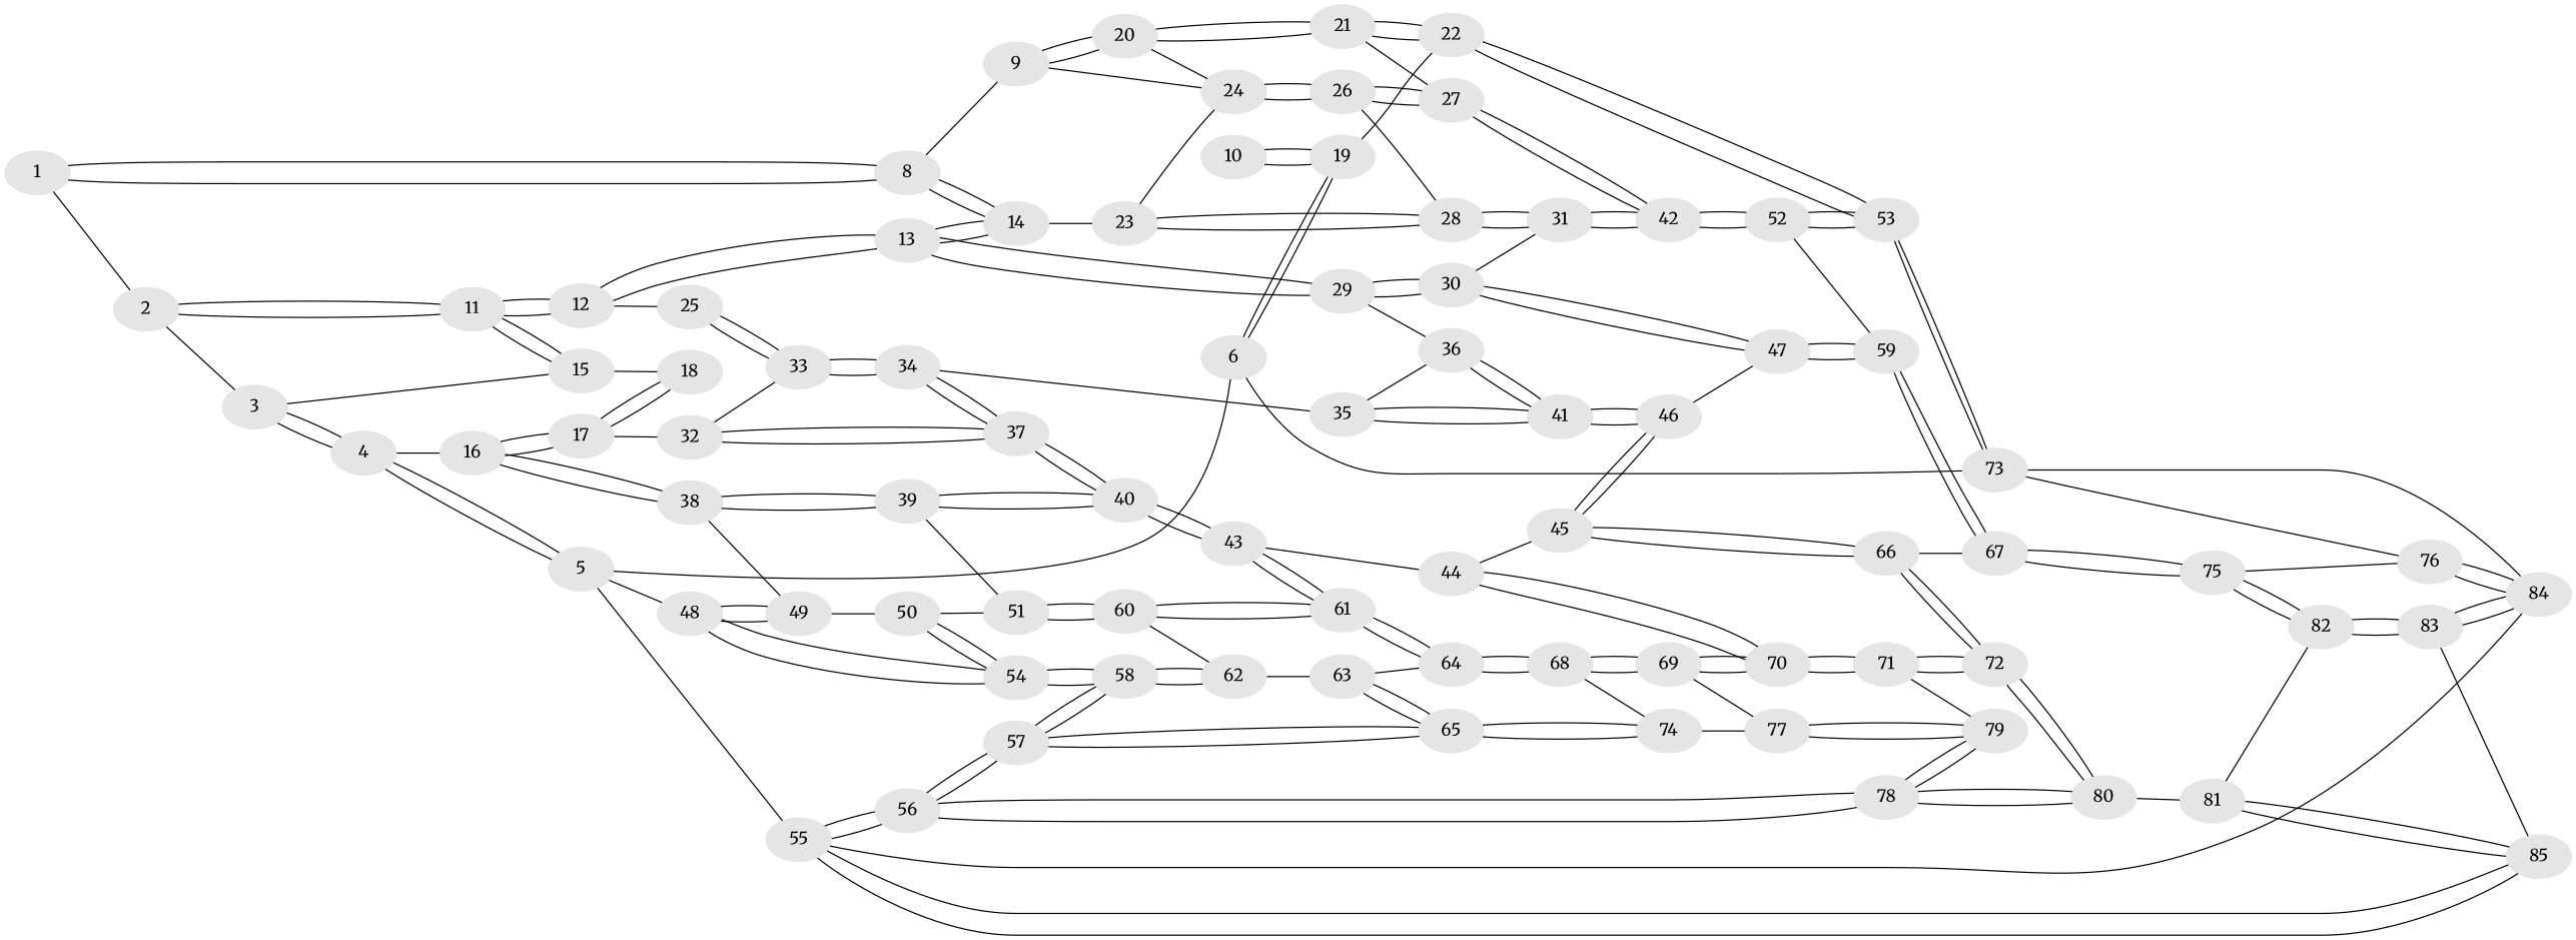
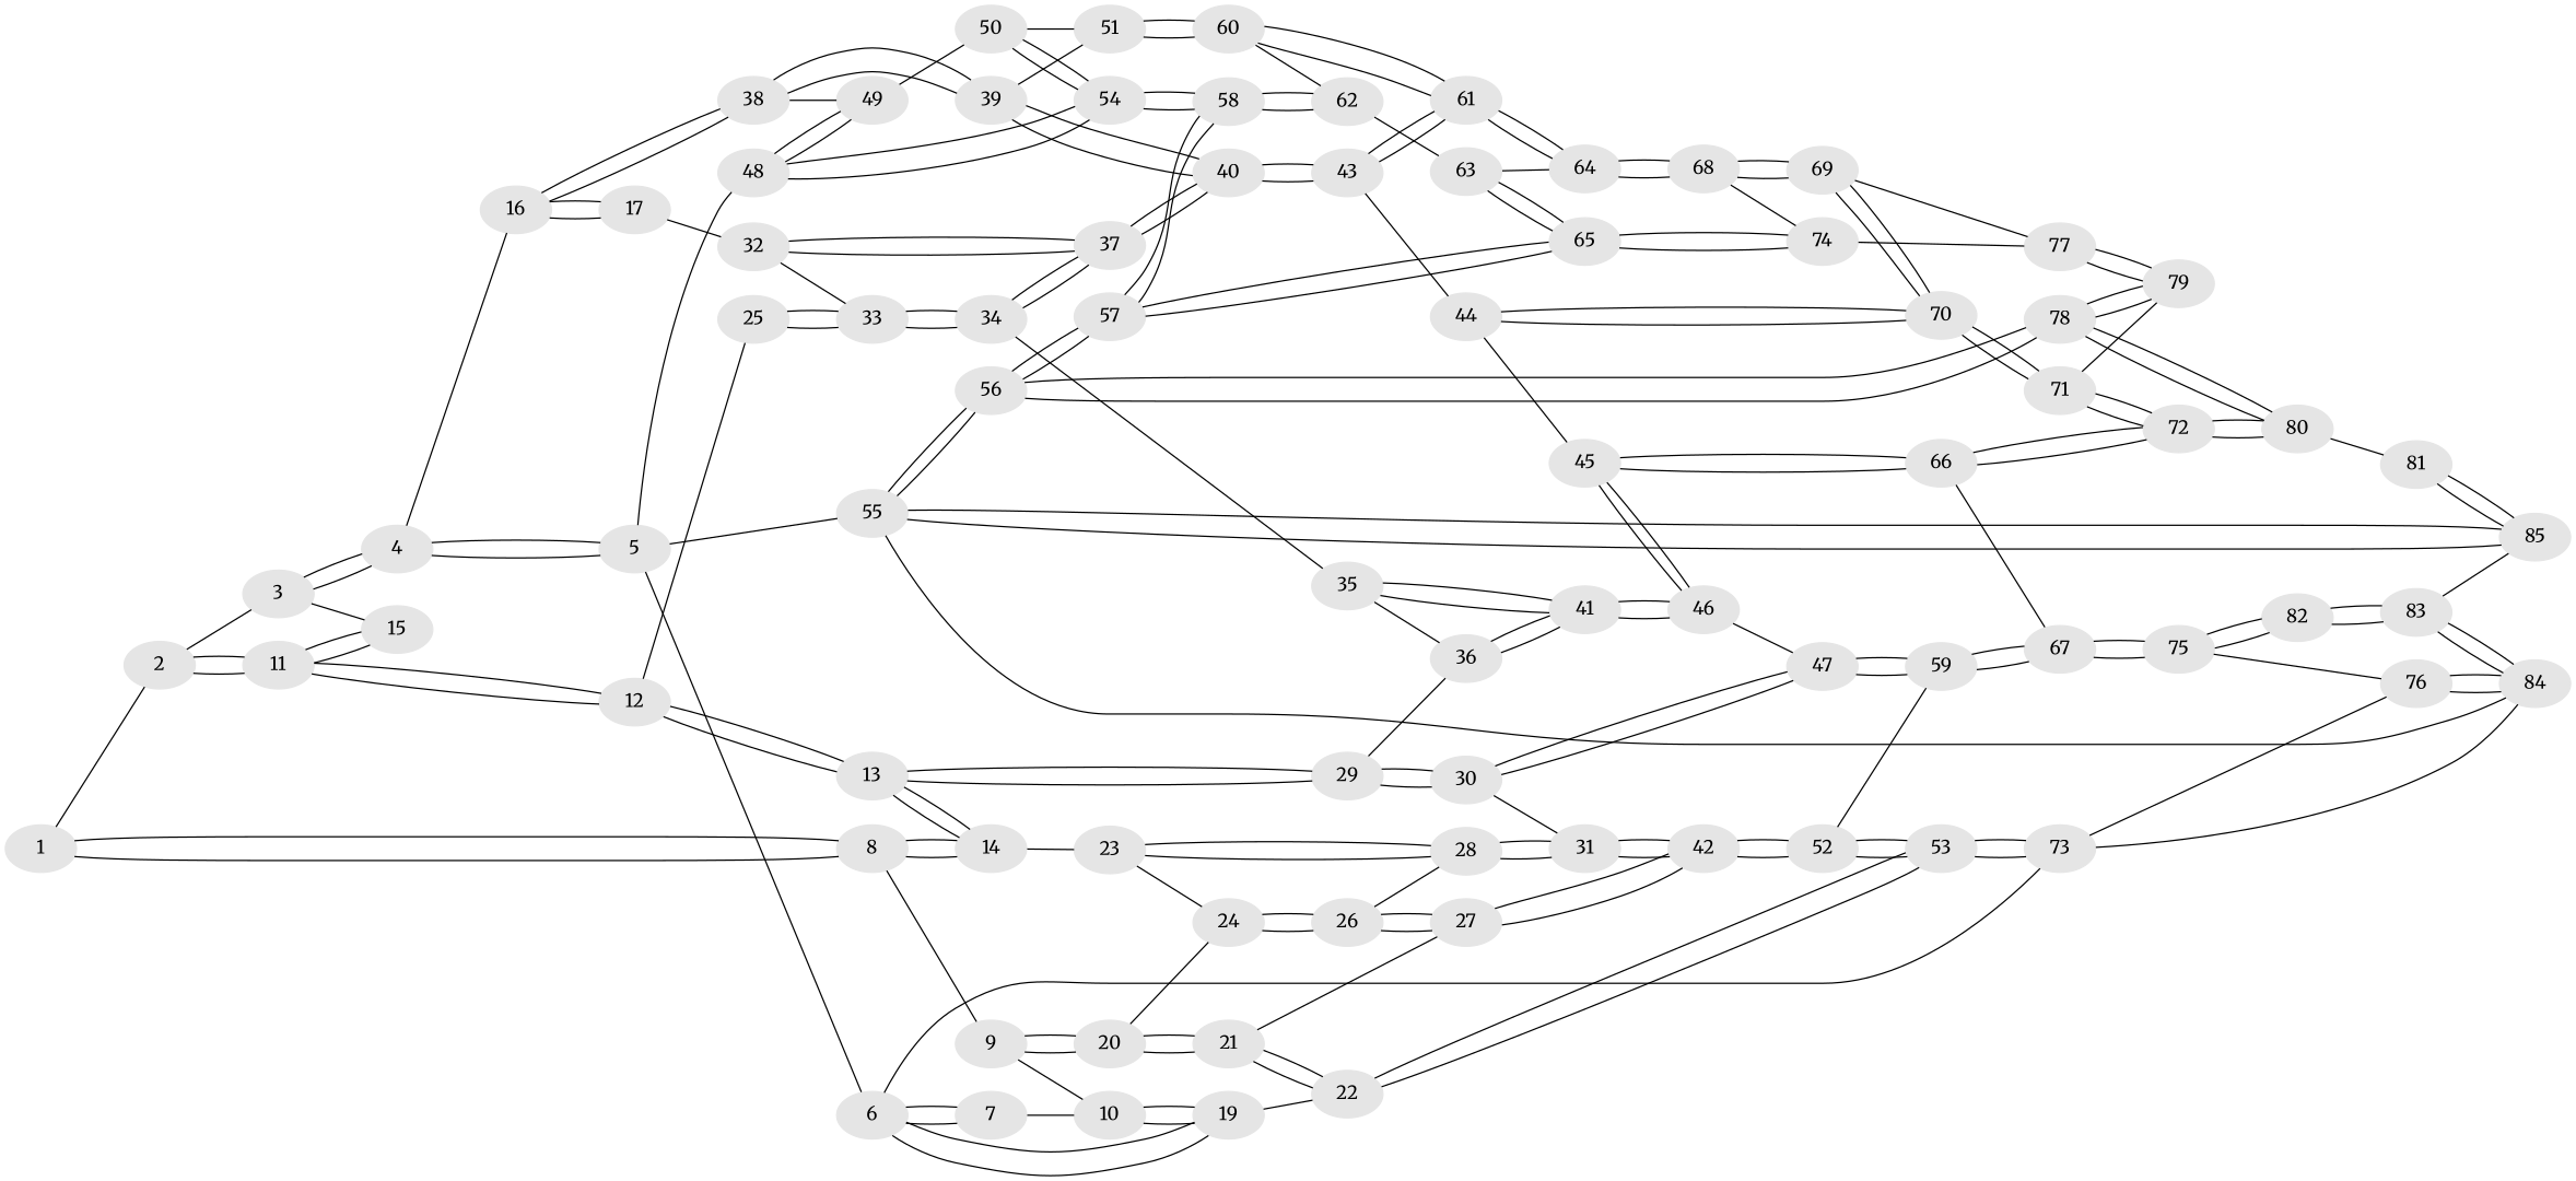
  graph {
    fontname=Merriweather
    rankdir=LR
    node [color=gray90 fontname=Merriweather style=filled]
    edge [fontname=Merriweather]
    1
    2
    8
    3
    11
    9
    14
    4
    15
    12
    5
    16
-   18
    6
    48
    55
    17
    38
+   7
    19
    73
    49
    54
    56
    84
    85
    10
    22
    76
    20
    23
    21
    24
    13
    25
    29
    33
    30
    36
    28
    32
    39
    37
    53
    27
    26
    42
    31
    34
    52
    47
    41
    59
    40
    35
    46
    43
    51
    50
    60
    44
    61
    45
    70
    64
    66
    71
    67
    72
    58
    62
    57
    78
    65
    79
    80
    74
    63
    75
    68
    69
    77
    82
    81
    83
    1 -- 2
    1 -- 8
    1 -- 8
    2 -- 3
    2 -- 11
    2 -- 11
    8 -- 9
    8 -- 14
    8 -- 14
    3 -- 4
    3 -- 4
    3 -- 15
    11 -- 15
    11 -- 15
    11 -- 12
    11 -- 12
-   9 -- 24
+   9 -- 10
    9 -- 20
    9 -- 20
    14 -- 23
    4 -- 5
    4 -- 5
    4 -- 16
-   15 -- 18
    12 -- 13
    12 -- 13
    12 -- 25
    5 -- 6
    5 -- 48
    5 -- 55
    16 -- 17
    16 -- 17
    16 -- 38
    16 -- 38
+   6 -- 7
+   6 -- 7
    6 -- 19
    6 -- 19
    6 -- 73
    48 -- 49
    48 -- 49
    48 -- 54
    48 -- 54
    55 -- 56
    55 -- 56
    55 -- 84
    55 -- 85
    55 -- 85
-   17 -- 18
-   17 -- 18
    17 -- 32
    38 -- 49
    38 -- 39
    38 -- 39
+   7 -- 10
    19 -- 22
    73 -- 84
    73 -- 76
    49 -- 50
    54 -- 58
    54 -- 58
    56 -- 57
    56 -- 57
    56 -- 78
    56 -- 78
    10 -- 19
    10 -- 19
    22 -- 53
    22 -- 53
    76 -- 84
    76 -- 84
    20 -- 21
    20 -- 21
    20 -- 24
    23 -- 24
    23 -- 28
    23 -- 28
    21 -- 22
    21 -- 22
    21 -- 27
    24 -- 26
    24 -- 26
    13 -- 14
    13 -- 14
    13 -- 29
    13 -- 29
    25 -- 33
    25 -- 33
    29 -- 30
    29 -- 30
    29 -- 36
    33 -- 34
    33 -- 34
    30 -- 31
    30 -- 47
    30 -- 47
    36 -- 41
    36 -- 41
    28 -- 31
    28 -- 31
    32 -- 33
    32 -- 37
    32 -- 37
    39 -- 40
    39 -- 40
    39 -- 51
    37 -- 40
    37 -- 40
    53 -- 73
    53 -- 73
    27 -- 42
    27 -- 42
    26 -- 28
    26 -- 27
    26 -- 27
    42 -- 52
    42 -- 52
    31 -- 42
    31 -- 42
    34 -- 37
    34 -- 37
    34 -- 35
    52 -- 53
    52 -- 53
    52 -- 59
    47 -- 59
    47 -- 59
    41 -- 46
    41 -- 46
    59 -- 67
    59 -- 67
    40 -- 43
    40 -- 43
    35 -- 36
    35 -- 41
    35 -- 41
    46 -- 47
    43 -- 44
    43 -- 61
    43 -- 61
    51 -- 60
    51 -- 60
    50 -- 54
    50 -- 54
    50 -- 51
    60 -- 61
    60 -- 61
    60 -- 62
    44 -- 45
    44 -- 70
    44 -- 70
    61 -- 64
    61 -- 64
    45 -- 46
    45 -- 46
    45 -- 66
    45 -- 66
    70 -- 71
    70 -- 71
    64 -- 68
    64 -- 68
    66 -- 67
    66 -- 72
    66 -- 72
    71 -- 72
    71 -- 72
    71 -- 79
    67 -- 75
    67 -- 75
    72 -- 80
    72 -- 80
    58 -- 62
    58 -- 62
    62 -- 63
    57 -- 58
    57 -- 58
    57 -- 65
    57 -- 65
    78 -- 79
    78 -- 79
    78 -- 80
    78 -- 80
    65 -- 74
    65 -- 74
    80 -- 81
    74 -- 77
    63 -- 64
    63 -- 65
    63 -- 65
    75 -- 76
    75 -- 82
    75 -- 82
    68 -- 74
    68 -- 69
    68 -- 69
    69 -- 70
    69 -- 70
    69 -- 77
    77 -- 79
    77 -- 79
    82 -- 83
    82 -- 83
    81 -- 85
    81 -- 85
-   81 -- 82
    83 -- 84
    83 -- 84
    83 -- 85
  }
